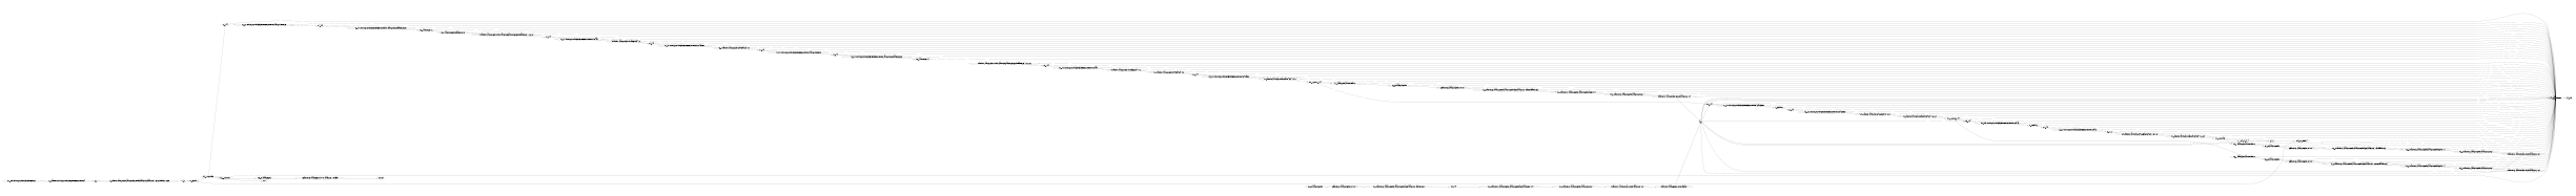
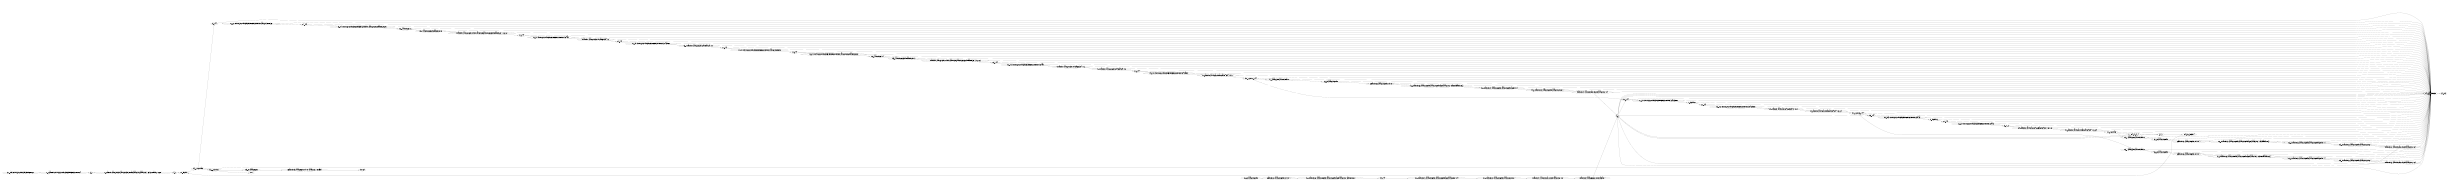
  digraph {
    rankdir=LR
    "r52 := @this: com.sun.crypto.provider.Cipher.AES.TestKATForGCM"
    "r1 := @parameter0: com.sun.crypto.provider.Cipher.AES.TestKATForGCM$TestVector[]"
    "z3 = 0"
    "r0 = staticinvoke <javax.crypto.Cipher: javax.crypto.Cipher getInstance(java.lang.String,java.lang.String)>(\"AES/GCM/NoPadding\", \"SunJCE\")"
    "i4 = 0"
    "$i0 = lengthof r1"
    "if i4 >= $i0 goto (branch)"
    "$r3 = r1[i4]"
    "$r45 := @caughtexception"
    "if z3 == 0 goto return 1"
    "$r6 = $r3.<com.sun.crypto.provider.Cipher.AES.TestKATForGCM$TestVector: javax.crypto.SecretKey key>"
    "r54 = $r45"
    "$r59 = new java.lang.Exception"
    "return 1"
    "$r4 = r1[i4]"
    "$r5 = $r4.<com.sun.crypto.provider.Cipher.AES.TestKATForGCM$TestVector: javax.crypto.spec.GCMParameterSpec spec>"
    "$r60 = (java.security.Key) $r6"
    "$r61 = (java.security.spec.AlgorithmParameterSpec) $r5"
    "virtualinvoke r0.<javax.crypto.Cipher: void init(int,java.security.Key,java.security.spec.AlgorithmParameterSpec)>(1, $r60, $r61)"
    "$r7 = r1[i4]"
    "$r8 = $r7.<com.sun.crypto.provider.Cipher.AES.TestKATForGCM$TestVector: byte[] aad>"
    "virtualinvoke r0.<javax.crypto.Cipher: void updateAAD(byte[])>($r8)"
    "$r9 = r1[i4]"
    "$r10 = $r9.<com.sun.crypto.provider.Cipher.AES.TestKATForGCM$TestVector: byte[] plainText>"
    "r53 = virtualinvoke r0.<javax.crypto.Cipher: byte[] doFinal(byte[])>($r10)"
    "$r11 = r1[i4]"
    "$r14 = $r11.<com.sun.crypto.provider.Cipher.AES.TestKATForGCM$TestVector: javax.crypto.SecretKey key>"
    "$r12 = r1[i4]"
    "$r13 = $r12.<com.sun.crypto.provider.Cipher.AES.TestKATForGCM$TestVector: javax.crypto.spec.GCMParameterSpec spec>"
    "$r62 = (java.security.Key) $r14"
+   "$r63 = (java.security.spec.AlgorithmParameterSpec) $r13"
    "virtualinvoke r0.<javax.crypto.Cipher: void init(int,java.security.Key,java.security.spec.AlgorithmParameterSpec)>(2, $r62, $r63)"
    "$r15 = r1[i4]"
    "$r16 = $r15.<com.sun.crypto.provider.Cipher.AES.TestKATForGCM$TestVector: byte[] aad>"
    "virtualinvoke r0.<javax.crypto.Cipher: void updateAAD(byte[])>($r16)"
    "r17 = virtualinvoke r0.<javax.crypto.Cipher: byte[] doFinal(byte[])>(r53)"
    "$r18 = r1[i4]"
    "$r19 = $r18.<com.sun.crypto.provider.Cipher.AES.TestKATForGCM$TestVector: byte[] plainText>"
    "$z0 = staticinvoke <java.util.Arrays: boolean equals(byte[],byte[])>($r19, r17)"
    "if $z0 != 0 goto $r20 = r1[i4]"
    "$r41 = <java.lang.System: java.io.PrintStream out>"
    "$r20 = r1[i4]"
    "$r55 = new java.lang.StringBuilder"
    "$r21 = $r20.<com.sun.crypto.provider.Cipher.AES.TestKATForGCM$TestVector: byte[] cipherText>"
    "specialinvoke $r55.<java.lang.StringBuilder: void <init>()>()"
    "$r42 = virtualinvoke $r55.<java.lang.StringBuilder: java.lang.StringBuilder append(java.lang.String)>(\"PlainText diff failed for test# \")"
    "$r43 = virtualinvoke $r42.<java.lang.StringBuilder: java.lang.StringBuilder append(int)>(i4)"
    "$r44 = virtualinvoke $r43.<java.lang.StringBuilder: java.lang.String toString()>()"
    "virtualinvoke $r41.<java.io.PrintStream: void println(java.lang.String)>($r44)"
    "z3 = 1"
    "$r25 = r1[i4]"
    "goto [?= i4 = i4 + 1]"
    "$r26 = $r25.<com.sun.crypto.provider.Cipher.AES.TestKATForGCM$TestVector: byte[] tag>"
    "i4 = i4 + 1"
    "i1 = lengthof $r21"
    "$r22 = r1[i4]"
    "$r23 = $r22.<com.sun.crypto.provider.Cipher.AES.TestKATForGCM$TestVector: byte[] cipherText>"
    "$r24 = staticinvoke <java.util.Arrays: byte[] copyOf(byte[],int)>(r53, i1)"
    "$z1 = staticinvoke <java.util.Arrays: boolean equals(byte[],byte[])>($r23, $r24)"
    "if $z1 != 0 goto $r25 = r1[i4]"
    "$r36 = <java.lang.System: java.io.PrintStream out>"
    "$r56 = new java.lang.StringBuilder"
    "specialinvoke $r56.<java.lang.StringBuilder: void <init>()>()"
    "$r37 = virtualinvoke $r56.<java.lang.StringBuilder: java.lang.StringBuilder append(java.lang.String)>(\"CipherText diff failed for test# \")"
    "$r38 = virtualinvoke $r37.<java.lang.StringBuilder: java.lang.StringBuilder append(int)>(i4)"
    "$r39 = virtualinvoke $r38.<java.lang.StringBuilder: java.lang.String toString()>()"
    "virtualinvoke $r36.<java.io.PrintStream: void println(java.lang.String)>($r39)"
    "i2 = lengthof $r26"
    "$r27 = r1[i4]"
    "$r28 = $r27.<com.sun.crypto.provider.Cipher.AES.TestKATForGCM$TestVector: byte[] tag>"
    "$i3 = i1 + i2"
    "$r29 = staticinvoke <java.util.Arrays: byte[] copyOfRange(byte[],int,int)>(r53, i1, $i3)"
    "$z2 = staticinvoke <java.util.Arrays: boolean equals(byte[],byte[])>($r28, $r29)"
    "if $z2 != 0 goto (branch)"
    "$r31 = <java.lang.System: java.io.PrintStream out>"
    "$r57 = new java.lang.StringBuilder"
    "specialinvoke $r57.<java.lang.StringBuilder: void <init>()>()"
    "$r32 = virtualinvoke $r57.<java.lang.StringBuilder: java.lang.StringBuilder append(java.lang.String)>(\"Tag diff failed for test# \")"
    "$r33 = virtualinvoke $r32.<java.lang.StringBuilder: java.lang.StringBuilder append(int)>(i4)"
    "$r34 = virtualinvoke $r33.<java.lang.StringBuilder: java.lang.String toString()>()"
    "virtualinvoke $r31.<java.io.PrintStream: void println(java.lang.String)>($r34)"
    "goto [?= $i0 = lengthof r1]"
    "$r58 = new java.lang.StringBuilder"
    "specialinvoke $r58.<java.lang.StringBuilder: void <init>()>()"
    "$r48 = virtualinvoke $r58.<java.lang.StringBuilder: java.lang.StringBuilder append(java.lang.String)>(\"Failed Test Vector: \")"
    "$r49 = r1[i4]"
    "$r50 = virtualinvoke $r48.<java.lang.StringBuilder: java.lang.StringBuilder append(java.lang.Object)>($r49)"
    "$r51 = virtualinvoke $r50.<java.lang.StringBuilder: java.lang.String toString()>()"
    "virtualinvoke $r47.<java.io.PrintStream: void println(java.lang.String)>($r51)"
    "virtualinvoke r54.<java.lang.Exception: void printStackTrace()>()"
    "specialinvoke $r59.<java.lang.Exception: void <init>(java.lang.String)>(\"Test Failed\")"
    "throw $r59"
    "r52 := @this: com.sun.crypto.provider.Cipher.AES.TestKATForGCM" -> "r1 := @parameter0: com.sun.crypto.provider.Cipher.AES.TestKATForGCM$TestVector[]"
    "r1 := @parameter0: com.sun.crypto.provider.Cipher.AES.TestKATForGCM$TestVector[]" -> "z3 = 0"
    "z3 = 0" -> "r0 = staticinvoke <javax.crypto.Cipher: javax.crypto.Cipher getInstance(java.lang.String,java.lang.String)>(\"AES/GCM/NoPadding\", \"SunJCE\")"
    "r0 = staticinvoke <javax.crypto.Cipher: javax.crypto.Cipher getInstance(java.lang.String,java.lang.String)>(\"AES/GCM/NoPadding\", \"SunJCE\")" -> "i4 = 0"
    "i4 = 0" -> "$i0 = lengthof r1"
    "$i0 = lengthof r1" -> "if i4 >= $i0 goto (branch)"
    "if i4 >= $i0 goto (branch)" -> "$r3 = r1[i4]"
    "if i4 >= $i0 goto (branch)" -> "$r45 := @caughtexception"
    "if i4 >= $i0 goto (branch)" -> "if z3 == 0 goto return 1"
    "$r3 = r1[i4]" -> "$r45 := @caughtexception"
    "$r3 = r1[i4]" -> "$r6 = $r3.<com.sun.crypto.provider.Cipher.AES.TestKATForGCM$TestVector: javax.crypto.SecretKey key>"
    "$r45 := @caughtexception" -> "r54 = $r45"
    "if z3 == 0 goto return 1" -> "$r59 = new java.lang.Exception"
    "if z3 == 0 goto return 1" -> "return 1"
    "$r6 = $r3.<com.sun.crypto.provider.Cipher.AES.TestKATForGCM$TestVector: javax.crypto.SecretKey key>" -> "$r45 := @caughtexception"
    "$r6 = $r3.<com.sun.crypto.provider.Cipher.AES.TestKATForGCM$TestVector: javax.crypto.SecretKey key>" -> "$r4 = r1[i4]"
    "$r59 = new java.lang.Exception" -> "specialinvoke $r59.<java.lang.Exception: void <init>(java.lang.String)>(\"Test Failed\")"
    "$r4 = r1[i4]" -> "$r45 := @caughtexception"
    "$r4 = r1[i4]" -> "$r5 = $r4.<com.sun.crypto.provider.Cipher.AES.TestKATForGCM$TestVector: javax.crypto.spec.GCMParameterSpec spec>"
    "$r5 = $r4.<com.sun.crypto.provider.Cipher.AES.TestKATForGCM$TestVector: javax.crypto.spec.GCMParameterSpec spec>" -> "$r45 := @caughtexception"
    "$r5 = $r4.<com.sun.crypto.provider.Cipher.AES.TestKATForGCM$TestVector: javax.crypto.spec.GCMParameterSpec spec>" -> "$r60 = (java.security.Key) $r6"
    "$r60 = (java.security.Key) $r6" -> "$r45 := @caughtexception"
    "$r60 = (java.security.Key) $r6" -> "$r61 = (java.security.spec.AlgorithmParameterSpec) $r5"
    "$r61 = (java.security.spec.AlgorithmParameterSpec) $r5" -> "$r45 := @caughtexception"
    "$r61 = (java.security.spec.AlgorithmParameterSpec) $r5" -> "virtualinvoke r0.<javax.crypto.Cipher: void init(int,java.security.Key,java.security.spec.AlgorithmParameterSpec)>(1, $r60, $r61)"
    "virtualinvoke r0.<javax.crypto.Cipher: void init(int,java.security.Key,java.security.spec.AlgorithmParameterSpec)>(1, $r60, $r61)" -> "$r45 := @caughtexception"
    "virtualinvoke r0.<javax.crypto.Cipher: void init(int,java.security.Key,java.security.spec.AlgorithmParameterSpec)>(1, $r60, $r61)" -> "$r7 = r1[i4]"
    "$r7 = r1[i4]" -> "$r45 := @caughtexception"
    "$r7 = r1[i4]" -> "$r8 = $r7.<com.sun.crypto.provider.Cipher.AES.TestKATForGCM$TestVector: byte[] aad>"
    "$r8 = $r7.<com.sun.crypto.provider.Cipher.AES.TestKATForGCM$TestVector: byte[] aad>" -> "$r45 := @caughtexception"
    "$r8 = $r7.<com.sun.crypto.provider.Cipher.AES.TestKATForGCM$TestVector: byte[] aad>" -> "virtualinvoke r0.<javax.crypto.Cipher: void updateAAD(byte[])>($r8)"
    "virtualinvoke r0.<javax.crypto.Cipher: void updateAAD(byte[])>($r8)" -> "$r45 := @caughtexception"
    "virtualinvoke r0.<javax.crypto.Cipher: void updateAAD(byte[])>($r8)" -> "$r9 = r1[i4]"
    "$r9 = r1[i4]" -> "$r45 := @caughtexception"
    "$r9 = r1[i4]" -> "$r10 = $r9.<com.sun.crypto.provider.Cipher.AES.TestKATForGCM$TestVector: byte[] plainText>"
    "$r10 = $r9.<com.sun.crypto.provider.Cipher.AES.TestKATForGCM$TestVector: byte[] plainText>" -> "$r45 := @caughtexception"
    "$r10 = $r9.<com.sun.crypto.provider.Cipher.AES.TestKATForGCM$TestVector: byte[] plainText>" -> "r53 = virtualinvoke r0.<javax.crypto.Cipher: byte[] doFinal(byte[])>($r10)"
    "r53 = virtualinvoke r0.<javax.crypto.Cipher: byte[] doFinal(byte[])>($r10)" -> "$r45 := @caughtexception"
    "r53 = virtualinvoke r0.<javax.crypto.Cipher: byte[] doFinal(byte[])>($r10)" -> "$r11 = r1[i4]"
    "$r11 = r1[i4]" -> "$r45 := @caughtexception"
    "$r11 = r1[i4]" -> "$r14 = $r11.<com.sun.crypto.provider.Cipher.AES.TestKATForGCM$TestVector: javax.crypto.SecretKey key>"
    "$r14 = $r11.<com.sun.crypto.provider.Cipher.AES.TestKATForGCM$TestVector: javax.crypto.SecretKey key>" -> "$r45 := @caughtexception"
    "$r14 = $r11.<com.sun.crypto.provider.Cipher.AES.TestKATForGCM$TestVector: javax.crypto.SecretKey key>" -> "$r12 = r1[i4]"
    "$r12 = r1[i4]" -> "$r45 := @caughtexception"
    "$r12 = r1[i4]" -> "$r13 = $r12.<com.sun.crypto.provider.Cipher.AES.TestKATForGCM$TestVector: javax.crypto.spec.GCMParameterSpec spec>"
    "$r13 = $r12.<com.sun.crypto.provider.Cipher.AES.TestKATForGCM$TestVector: javax.crypto.spec.GCMParameterSpec spec>" -> "$r45 := @caughtexception"
    "$r13 = $r12.<com.sun.crypto.provider.Cipher.AES.TestKATForGCM$TestVector: javax.crypto.spec.GCMParameterSpec spec>" -> "$r62 = (java.security.Key) $r14"
    "$r62 = (java.security.Key) $r14" -> "$r45 := @caughtexception"
+   "$r62 = (java.security.Key) $r14" -> "$r63 = (java.security.spec.AlgorithmParameterSpec) $r13"
+   "$r63 = (java.security.spec.AlgorithmParameterSpec) $r13" -> "$r45 := @caughtexception"
+   "$r63 = (java.security.spec.AlgorithmParameterSpec) $r13" -> "virtualinvoke r0.<javax.crypto.Cipher: void init(int,java.security.Key,java.security.spec.AlgorithmParameterSpec)>(2, $r62, $r63)"
    "virtualinvoke r0.<javax.crypto.Cipher: void init(int,java.security.Key,java.security.spec.AlgorithmParameterSpec)>(2, $r62, $r63)" -> "$r45 := @caughtexception"
    "virtualinvoke r0.<javax.crypto.Cipher: void init(int,java.security.Key,java.security.spec.AlgorithmParameterSpec)>(2, $r62, $r63)" -> "$r15 = r1[i4]"
    "$r15 = r1[i4]" -> "$r45 := @caughtexception"
    "$r15 = r1[i4]" -> "$r16 = $r15.<com.sun.crypto.provider.Cipher.AES.TestKATForGCM$TestVector: byte[] aad>"
    "$r16 = $r15.<com.sun.crypto.provider.Cipher.AES.TestKATForGCM$TestVector: byte[] aad>" -> "$r45 := @caughtexception"
    "$r16 = $r15.<com.sun.crypto.provider.Cipher.AES.TestKATForGCM$TestVector: byte[] aad>" -> "virtualinvoke r0.<javax.crypto.Cipher: void updateAAD(byte[])>($r16)"
    "virtualinvoke r0.<javax.crypto.Cipher: void updateAAD(byte[])>($r16)" -> "$r45 := @caughtexception"
    "virtualinvoke r0.<javax.crypto.Cipher: void updateAAD(byte[])>($r16)" -> "r17 = virtualinvoke r0.<javax.crypto.Cipher: byte[] doFinal(byte[])>(r53)"
    "r17 = virtualinvoke r0.<javax.crypto.Cipher: byte[] doFinal(byte[])>(r53)" -> "$r45 := @caughtexception"
    "r17 = virtualinvoke r0.<javax.crypto.Cipher: byte[] doFinal(byte[])>(r53)" -> "$r18 = r1[i4]"
    "$r18 = r1[i4]" -> "$r45 := @caughtexception"
    "$r18 = r1[i4]" -> "$r19 = $r18.<com.sun.crypto.provider.Cipher.AES.TestKATForGCM$TestVector: byte[] plainText>"
    "$r19 = $r18.<com.sun.crypto.provider.Cipher.AES.TestKATForGCM$TestVector: byte[] plainText>" -> "$r45 := @caughtexception"
    "$r19 = $r18.<com.sun.crypto.provider.Cipher.AES.TestKATForGCM$TestVector: byte[] plainText>" -> "$z0 = staticinvoke <java.util.Arrays: boolean equals(byte[],byte[])>($r19, r17)"
    "$z0 = staticinvoke <java.util.Arrays: boolean equals(byte[],byte[])>($r19, r17)" -> "$r45 := @caughtexception"
    "$z0 = staticinvoke <java.util.Arrays: boolean equals(byte[],byte[])>($r19, r17)" -> "if $z0 != 0 goto $r20 = r1[i4]"
    "if $z0 != 0 goto $r20 = r1[i4]" -> "$r45 := @caughtexception"
    "if $z0 != 0 goto $r20 = r1[i4]" -> "$r41 = <java.lang.System: java.io.PrintStream out>"
    "if $z0 != 0 goto $r20 = r1[i4]" -> "$r20 = r1[i4]"
    "$r41 = <java.lang.System: java.io.PrintStream out>" -> "$r45 := @caughtexception"
    "$r41 = <java.lang.System: java.io.PrintStream out>" -> "$r55 = new java.lang.StringBuilder"
    "$r20 = r1[i4]" -> "$r45 := @caughtexception"
    "$r20 = r1[i4]" -> "$r21 = $r20.<com.sun.crypto.provider.Cipher.AES.TestKATForGCM$TestVector: byte[] cipherText>"
    "$r55 = new java.lang.StringBuilder" -> "$r45 := @caughtexception"
    "$r55 = new java.lang.StringBuilder" -> "specialinvoke $r55.<java.lang.StringBuilder: void <init>()>()"
    "$r21 = $r20.<com.sun.crypto.provider.Cipher.AES.TestKATForGCM$TestVector: byte[] cipherText>" -> "$r45 := @caughtexception"
    "$r21 = $r20.<com.sun.crypto.provider.Cipher.AES.TestKATForGCM$TestVector: byte[] cipherText>" -> "i1 = lengthof $r21"
    "specialinvoke $r55.<java.lang.StringBuilder: void <init>()>()" -> "$r45 := @caughtexception"
    "specialinvoke $r55.<java.lang.StringBuilder: void <init>()>()" -> "$r42 = virtualinvoke $r55.<java.lang.StringBuilder: java.lang.StringBuilder append(java.lang.String)>(\"PlainText diff failed for test# \")"
    "$r42 = virtualinvoke $r55.<java.lang.StringBuilder: java.lang.StringBuilder append(java.lang.String)>(\"PlainText diff failed for test# \")" -> "$r45 := @caughtexception"
    "$r42 = virtualinvoke $r55.<java.lang.StringBuilder: java.lang.StringBuilder append(java.lang.String)>(\"PlainText diff failed for test# \")" -> "$r43 = virtualinvoke $r42.<java.lang.StringBuilder: java.lang.StringBuilder append(int)>(i4)"
    "$r43 = virtualinvoke $r42.<java.lang.StringBuilder: java.lang.StringBuilder append(int)>(i4)" -> "$r45 := @caughtexception"
    "$r43 = virtualinvoke $r42.<java.lang.StringBuilder: java.lang.StringBuilder append(int)>(i4)" -> "$r44 = virtualinvoke $r43.<java.lang.StringBuilder: java.lang.String toString()>()"
    "$r44 = virtualinvoke $r43.<java.lang.StringBuilder: java.lang.String toString()>()" -> "$r45 := @caughtexception"
    "$r44 = virtualinvoke $r43.<java.lang.StringBuilder: java.lang.String toString()>()" -> "virtualinvoke $r41.<java.io.PrintStream: void println(java.lang.String)>($r44)"
    "virtualinvoke $r41.<java.io.PrintStream: void println(java.lang.String)>($r44)" -> "$r45 := @caughtexception"
    "virtualinvoke $r41.<java.io.PrintStream: void println(java.lang.String)>($r44)" -> "z3 = 1"
    "z3 = 1" -> "$r45 := @caughtexception"
    "z3 = 1" -> "$r45 := @caughtexception"
    "z3 = 1" -> "$r45 := @caughtexception"
    "z3 = 1" -> "$r20 = r1[i4]"
    "z3 = 1" -> "$r25 = r1[i4]"
    "z3 = 1" -> "goto [?= i4 = i4 + 1]"
    "z3 = 1" -> "goto [?= i4 = i4 + 1]"
    "$r25 = r1[i4]" -> "$r45 := @caughtexception"
    "$r25 = r1[i4]" -> "$r26 = $r25.<com.sun.crypto.provider.Cipher.AES.TestKATForGCM$TestVector: byte[] tag>"
    "goto [?= i4 = i4 + 1]" -> "i4 = i4 + 1"
    "goto [?= i4 = i4 + 1]" -> "i4 = i4 + 1"
    "$r26 = $r25.<com.sun.crypto.provider.Cipher.AES.TestKATForGCM$TestVector: byte[] tag>" -> "$r45 := @caughtexception"
    "$r26 = $r25.<com.sun.crypto.provider.Cipher.AES.TestKATForGCM$TestVector: byte[] tag>" -> "i2 = lengthof $r26"
    "i4 = i4 + 1" -> "goto [?= $i0 = lengthof r1]"
    "i1 = lengthof $r21" -> "$r45 := @caughtexception"
    "i1 = lengthof $r21" -> "$r22 = r1[i4]"
    "$r22 = r1[i4]" -> "$r45 := @caughtexception"
    "$r22 = r1[i4]" -> "$r23 = $r22.<com.sun.crypto.provider.Cipher.AES.TestKATForGCM$TestVector: byte[] cipherText>"
    "$r23 = $r22.<com.sun.crypto.provider.Cipher.AES.TestKATForGCM$TestVector: byte[] cipherText>" -> "$r45 := @caughtexception"
    "$r23 = $r22.<com.sun.crypto.provider.Cipher.AES.TestKATForGCM$TestVector: byte[] cipherText>" -> "$r24 = staticinvoke <java.util.Arrays: byte[] copyOf(byte[],int)>(r53, i1)"
    "$r24 = staticinvoke <java.util.Arrays: byte[] copyOf(byte[],int)>(r53, i1)" -> "$r45 := @caughtexception"
    "$r24 = staticinvoke <java.util.Arrays: byte[] copyOf(byte[],int)>(r53, i1)" -> "$z1 = staticinvoke <java.util.Arrays: boolean equals(byte[],byte[])>($r23, $r24)"
    "$z1 = staticinvoke <java.util.Arrays: boolean equals(byte[],byte[])>($r23, $r24)" -> "$r45 := @caughtexception"
    "$z1 = staticinvoke <java.util.Arrays: boolean equals(byte[],byte[])>($r23, $r24)" -> "if $z1 != 0 goto $r25 = r1[i4]"
    "if $z1 != 0 goto $r25 = r1[i4]" -> "$r45 := @caughtexception"
    "if $z1 != 0 goto $r25 = r1[i4]" -> "$r25 = r1[i4]"
    "if $z1 != 0 goto $r25 = r1[i4]" -> "$r36 = <java.lang.System: java.io.PrintStream out>"
    "$r36 = <java.lang.System: java.io.PrintStream out>" -> "$r45 := @caughtexception"
    "$r36 = <java.lang.System: java.io.PrintStream out>" -> "$r56 = new java.lang.StringBuilder"
    "$r56 = new java.lang.StringBuilder" -> "$r45 := @caughtexception"
    "$r56 = new java.lang.StringBuilder" -> "specialinvoke $r56.<java.lang.StringBuilder: void <init>()>()"
    "specialinvoke $r56.<java.lang.StringBuilder: void <init>()>()" -> "$r45 := @caughtexception"
    "specialinvoke $r56.<java.lang.StringBuilder: void <init>()>()" -> "$r37 = virtualinvoke $r56.<java.lang.StringBuilder: java.lang.StringBuilder append(java.lang.String)>(\"CipherText diff failed for test# \")"
    "$r37 = virtualinvoke $r56.<java.lang.StringBuilder: java.lang.StringBuilder append(java.lang.String)>(\"CipherText diff failed for test# \")" -> "$r45 := @caughtexception"
    "$r37 = virtualinvoke $r56.<java.lang.StringBuilder: java.lang.StringBuilder append(java.lang.String)>(\"CipherText diff failed for test# \")" -> "$r38 = virtualinvoke $r37.<java.lang.StringBuilder: java.lang.StringBuilder append(int)>(i4)"
    "$r38 = virtualinvoke $r37.<java.lang.StringBuilder: java.lang.StringBuilder append(int)>(i4)" -> "$r45 := @caughtexception"
    "$r38 = virtualinvoke $r37.<java.lang.StringBuilder: java.lang.StringBuilder append(int)>(i4)" -> "$r39 = virtualinvoke $r38.<java.lang.StringBuilder: java.lang.String toString()>()"
    "$r39 = virtualinvoke $r38.<java.lang.StringBuilder: java.lang.String toString()>()" -> "$r45 := @caughtexception"
    "$r39 = virtualinvoke $r38.<java.lang.StringBuilder: java.lang.String toString()>()" -> "virtualinvoke $r36.<java.io.PrintStream: void println(java.lang.String)>($r39)"
    "virtualinvoke $r36.<java.io.PrintStream: void println(java.lang.String)>($r39)" -> "$r45 := @caughtexception"
    "virtualinvoke $r36.<java.io.PrintStream: void println(java.lang.String)>($r39)" -> "z3 = 1"
    "i2 = lengthof $r26" -> "$r45 := @caughtexception"
    "i2 = lengthof $r26" -> "$r27 = r1[i4]"
    "$r27 = r1[i4]" -> "$r45 := @caughtexception"
    "$r27 = r1[i4]" -> "$r28 = $r27.<com.sun.crypto.provider.Cipher.AES.TestKATForGCM$TestVector: byte[] tag>"
    "$r28 = $r27.<com.sun.crypto.provider.Cipher.AES.TestKATForGCM$TestVector: byte[] tag>" -> "$r45 := @caughtexception"
    "$r28 = $r27.<com.sun.crypto.provider.Cipher.AES.TestKATForGCM$TestVector: byte[] tag>" -> "$i3 = i1 + i2"
    "$i3 = i1 + i2" -> "$r45 := @caughtexception"
    "$i3 = i1 + i2" -> "$r29 = staticinvoke <java.util.Arrays: byte[] copyOfRange(byte[],int,int)>(r53, i1, $i3)"
    "$r29 = staticinvoke <java.util.Arrays: byte[] copyOfRange(byte[],int,int)>(r53, i1, $i3)" -> "$r45 := @caughtexception"
    "$r29 = staticinvoke <java.util.Arrays: byte[] copyOfRange(byte[],int,int)>(r53, i1, $i3)" -> "$z2 = staticinvoke <java.util.Arrays: boolean equals(byte[],byte[])>($r28, $r29)"
    "$z2 = staticinvoke <java.util.Arrays: boolean equals(byte[],byte[])>($r28, $r29)" -> "$r45 := @caughtexception"
    "$z2 = staticinvoke <java.util.Arrays: boolean equals(byte[],byte[])>($r28, $r29)" -> "if $z2 != 0 goto (branch)"
    "if $z2 != 0 goto (branch)" -> "$r45 := @caughtexception"
    "if $z2 != 0 goto (branch)" -> "goto [?= i4 = i4 + 1]"
    "if $z2 != 0 goto (branch)" -> "$r31 = <java.lang.System: java.io.PrintStream out>"
    "$r31 = <java.lang.System: java.io.PrintStream out>" -> "$r45 := @caughtexception"
    "$r31 = <java.lang.System: java.io.PrintStream out>" -> "$r57 = new java.lang.StringBuilder"
    "$r57 = new java.lang.StringBuilder" -> "$r45 := @caughtexception"
    "$r57 = new java.lang.StringBuilder" -> "specialinvoke $r57.<java.lang.StringBuilder: void <init>()>()"
    "specialinvoke $r57.<java.lang.StringBuilder: void <init>()>()" -> "$r45 := @caughtexception"
    "specialinvoke $r57.<java.lang.StringBuilder: void <init>()>()" -> "$r32 = virtualinvoke $r57.<java.lang.StringBuilder: java.lang.StringBuilder append(java.lang.String)>(\"Tag diff failed for test# \")"
    "$r32 = virtualinvoke $r57.<java.lang.StringBuilder: java.lang.StringBuilder append(java.lang.String)>(\"Tag diff failed for test# \")" -> "$r45 := @caughtexception"
    "$r32 = virtualinvoke $r57.<java.lang.StringBuilder: java.lang.StringBuilder append(java.lang.String)>(\"Tag diff failed for test# \")" -> "$r33 = virtualinvoke $r32.<java.lang.StringBuilder: java.lang.StringBuilder append(int)>(i4)"
    "$r33 = virtualinvoke $r32.<java.lang.StringBuilder: java.lang.StringBuilder append(int)>(i4)" -> "$r45 := @caughtexception"
    "$r33 = virtualinvoke $r32.<java.lang.StringBuilder: java.lang.StringBuilder append(int)>(i4)" -> "$r34 = virtualinvoke $r33.<java.lang.StringBuilder: java.lang.String toString()>()"
    "$r34 = virtualinvoke $r33.<java.lang.StringBuilder: java.lang.String toString()>()" -> "$r45 := @caughtexception"
    "$r34 = virtualinvoke $r33.<java.lang.StringBuilder: java.lang.String toString()>()" -> "virtualinvoke $r31.<java.io.PrintStream: void println(java.lang.String)>($r34)"
    "virtualinvoke $r31.<java.io.PrintStream: void println(java.lang.String)>($r34)" -> "$r45 := @caughtexception"
    "virtualinvoke $r31.<java.io.PrintStream: void println(java.lang.String)>($r34)" -> "z3 = 1"
    "goto [?= $i0 = lengthof r1]" -> "$i0 = lengthof r1"
    "$r58 = new java.lang.StringBuilder" -> "specialinvoke $r58.<java.lang.StringBuilder: void <init>()>()"
    "specialinvoke $r58.<java.lang.StringBuilder: void <init>()>()" -> "$r48 = virtualinvoke $r58.<java.lang.StringBuilder: java.lang.StringBuilder append(java.lang.String)>(\"Failed Test Vector: \")"
    "$r48 = virtualinvoke $r58.<java.lang.StringBuilder: java.lang.StringBuilder append(java.lang.String)>(\"Failed Test Vector: \")" -> "$r49 = r1[i4]"
    "$r49 = r1[i4]" -> "$r50 = virtualinvoke $r48.<java.lang.StringBuilder: java.lang.StringBuilder append(java.lang.Object)>($r49)"
    "$r50 = virtualinvoke $r48.<java.lang.StringBuilder: java.lang.StringBuilder append(java.lang.Object)>($r49)" -> "$r51 = virtualinvoke $r50.<java.lang.StringBuilder: java.lang.String toString()>()"
    "$r51 = virtualinvoke $r50.<java.lang.StringBuilder: java.lang.String toString()>()" -> "virtualinvoke $r47.<java.io.PrintStream: void println(java.lang.String)>($r51)"
    "virtualinvoke $r47.<java.io.PrintStream: void println(java.lang.String)>($r51)" -> "virtualinvoke r54.<java.lang.Exception: void printStackTrace()>()"
    "virtualinvoke r54.<java.lang.Exception: void printStackTrace()>()" -> "z3 = 1"
    "specialinvoke $r59.<java.lang.Exception: void <init>(java.lang.String)>(\"Test Failed\")" -> "throw $r59"
  }
